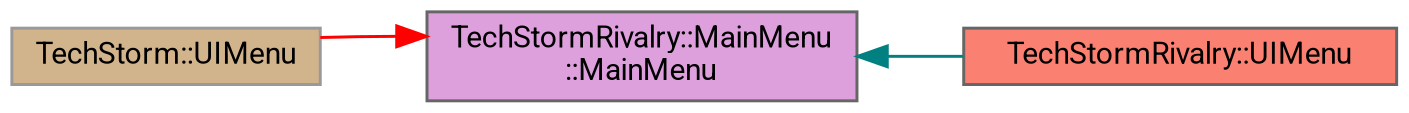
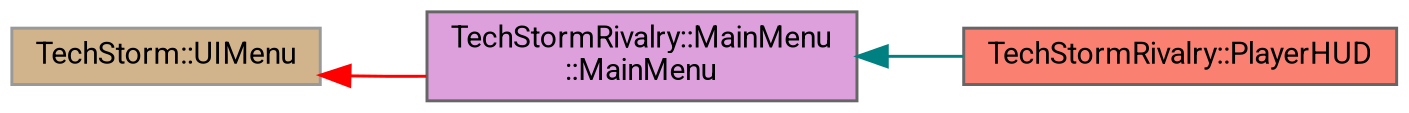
  digraph {
    fontname=Roboto
    rankdir=LR
    node [color=grey40 fontname=Roboto fontsize=10 shape=box style=filled]
    edge [dir=back fontname=Roboto fontsize=10 labelfontname=Helvetica labelfontsize=10 style=solid]
    n1 [color=grey60 fillcolor=tan height=0.2 label="TechStorm::UIMenu" width=0.4]
    n2 [fillcolor=plum height=0.2 label="TechStormRivalry::MainMenu\l::MainMenu" width=0.4]
-   n3 [fillcolor=salmon height=0.2 label="TechStormRivalry::UIMenu" width=0.4]
-   n2 -> n1 [color=red]
+   n3 [fillcolor=salmon height=0.2 label="TechStormRivalry::PlayerHUD" width=0.4]
+   n1 -> n2 [color=red]
    n2 -> n3 [color=teal]
  }
